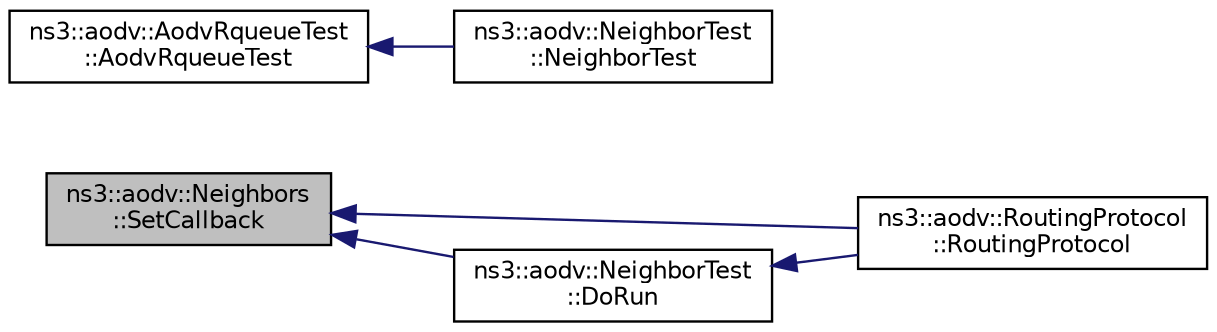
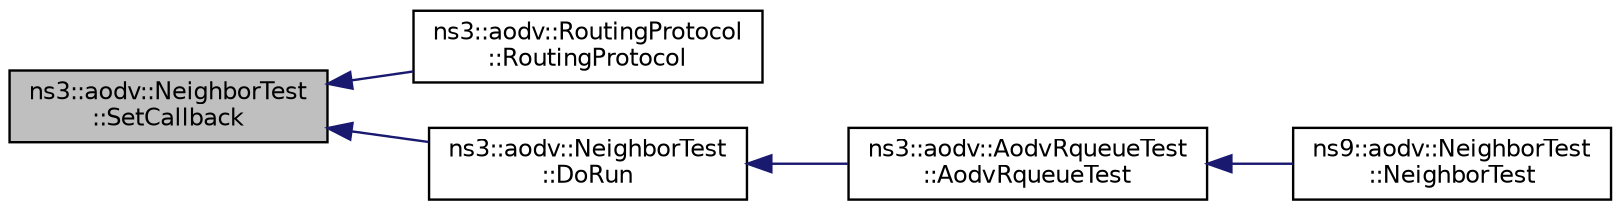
  digraph {
    rankdir=LR
    node [color=black fillcolor=white fontname=Helvetica fontsize=10 shape=record style=filled]
    edge [color=midnightblue dir=back fontname=Helvetica fontsize=10 labelfontname=Helvetica labelfontsize=10 style=solid]
-   n1 [fillcolor=grey75 fontcolor=black height=0.2 label="ns3::aodv::Neighbors\l::SetCallback" width=0.4]
+   n1 [fillcolor=grey75 fontcolor=black height=0.2 label="ns3::aodv::NeighborTest\l::SetCallback" width=0.4]
    n2 [height=0.2 label="ns3::aodv::RoutingProtocol\l::RoutingProtocol" width=0.4]
    n3 [height=0.2 label="ns3::aodv::NeighborTest\l::DoRun" width=0.4]
    n4 [height=0.2 label="ns3::aodv::AodvRqueueTest\l::AodvRqueueTest" width=0.4]
-   n5 [height=0.2 label="ns3::aodv::NeighborTest\l::NeighborTest" width=0.4]
+   n5 [height=0.2 label="ns9::aodv::NeighborTest\l::NeighborTest" width=0.4]
    n1 -> n2
    n1 -> n3
-   n3 -> n2
+   n3 -> n4
    n4 -> n5
  }
